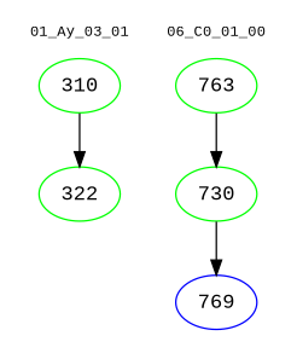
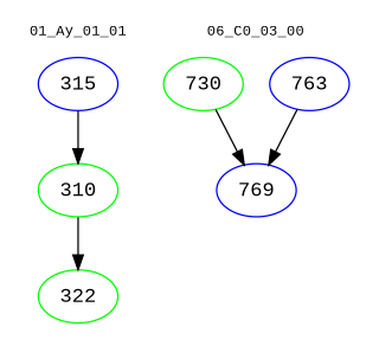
  digraph {
    fontname="Liberation Mono"
    node [color=blue fontname="Liberation Mono"]
    edge [color=black fontname="Liberation Mono"]
+   n1 [label=315]
    n2 [color=green label=310]
    n3 [color=green label=322]
-   n4 [color=green label=763]
+   n4 [label=763]
    n5 [color=green label=730]
    n6 [label=769]
    subgraph cluster_1 {
      color=white
      fontsize=10
-     label="01_Ay_03_01"
+     label="01_Ay_01_01"
+     n1
      n2
      n3
    }
    subgraph cluster_2 {
      color=white
      fontsize=10
-     label="06_C0_01_00"
+     label="06_C0_03_00"
      n4
      n5
      n6
    }
+   n1 -> n2
    n2 -> n3
-   n4 -> n5
+   n4 -> n6
    n5 -> n6
  }
